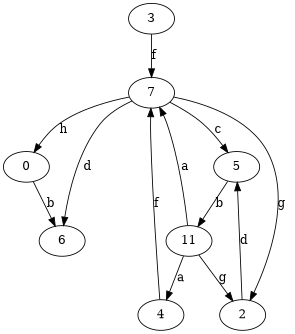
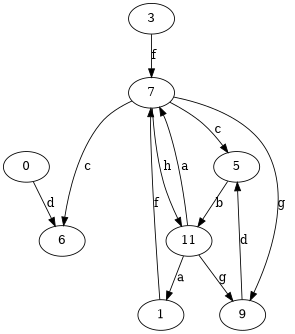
  strict digraph {
    0
    6
-   1 [label=4]
+   1
    7
    5
-   9 [label=2]
+   9
    11
    3
-   0 -> 6 [label=b]
+   0 -> 6 [label=d]
    1 -> 7 [label=f]
-   7 -> 6 [label=d]
+   7 -> 6 [label=c]
    7 -> 5 [label=c]
    7 -> 9 [label=g]
-   7 -> 0 [label=h]
+   7 -> 11 [label=h]
    5 -> 11 [label=b]
    9 -> 5 [label=d]
    11 -> 1 [label=a]
    11 -> 7 [label=a]
    11 -> 9 [label=g]
    3 -> 7 [label=f]
  }
